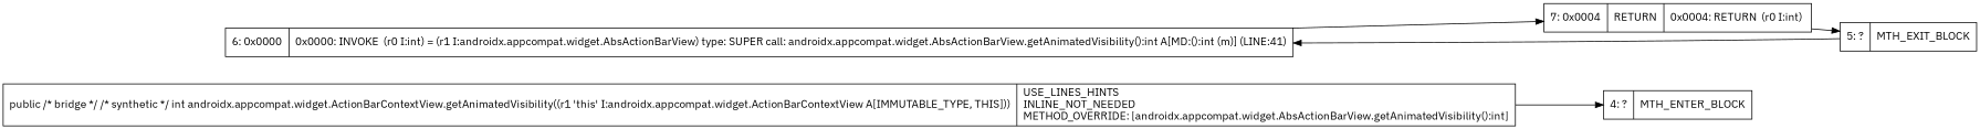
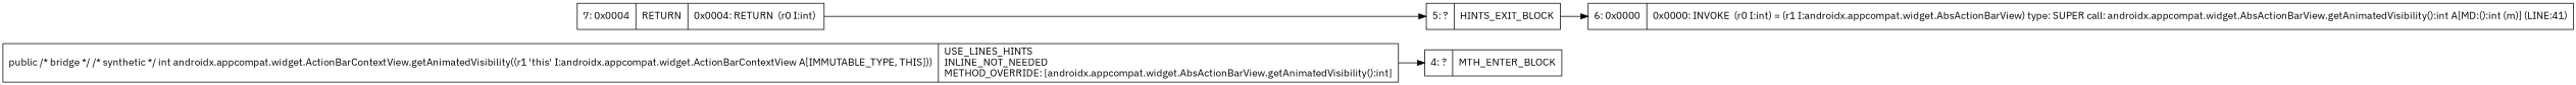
  digraph {
    fontname="IBM Plex Sans"
    rankdir=LR
    node [fontname="IBM Plex Sans" shape=record]
    edge [fontname="IBM Plex Sans"]
    n1 [label="{4\:\ ?|MTH_ENTER_BLOCK\l}"]
    n2 [label="{6\:\ 0x0000|0x0000: INVOKE  (r0 I:int) = (r1 I:androidx.appcompat.widget.AbsActionBarView) type: SUPER call: androidx.appcompat.widget.AbsActionBarView.getAnimatedVisibility():int A[MD:():int (m)] (LINE:41)\l}"]
    n3 [label="{7\:\ 0x0004|RETURN\l|0x0004: RETURN  (r0 I:int) \l}"]
-   n4 [label="{5\:\ ?|MTH_EXIT_BLOCK\l}"]
+   n4 [label="{5\:\ ?|HINTS_EXIT_BLOCK\l}"]
    n5 [label="{public \/* bridge *\/ \/* synthetic *\/ int androidx.appcompat.widget.ActionBarContextView.getAnimatedVisibility((r1 'this' I:androidx.appcompat.widget.ActionBarContextView A[IMMUTABLE_TYPE, THIS]))  | USE_LINES_HINTS\lINLINE_NOT_NEEDED\lMETHOD_OVERRIDE: [androidx.appcompat.widget.AbsActionBarView.getAnimatedVisibility():int]\l}"]
-   n2 -> n3
    n3 -> n4
    n4 -> n2
    n5 -> n1
  }
